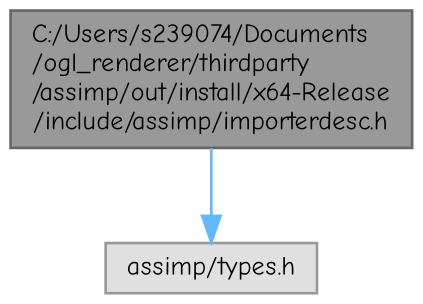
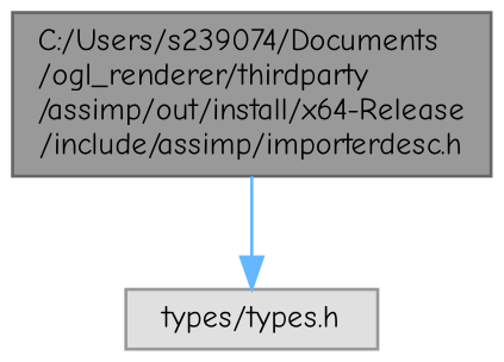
  digraph {
    fontname="Comic Neue"
    node [fontname="Comic Neue" fontsize=10 shape=box style=filled]
    n1 [color=gray40 fillcolor=grey60 fontcolor=black height=0.2 label="C:/Users/s239074/Documents\l/ogl_renderer/thirdparty\l/assimp/out/install/x64-Release\l/include/assimp/importerdesc.h" width=0.4]
-   n2 [color=grey60 fillcolor="#E0E0E0" height=0.2 label="assimp/types.h" width=0.4]
+   n2 [color=grey60 fillcolor="#E0E0E0" height=0.2 label="types/types.h" width=0.4]
    n1 -> n2 [color=steelblue1 fontname="Comic Neue" fontsize=10 labelfontname=Helvetica labelfontsize=10 style=solid]
  }
